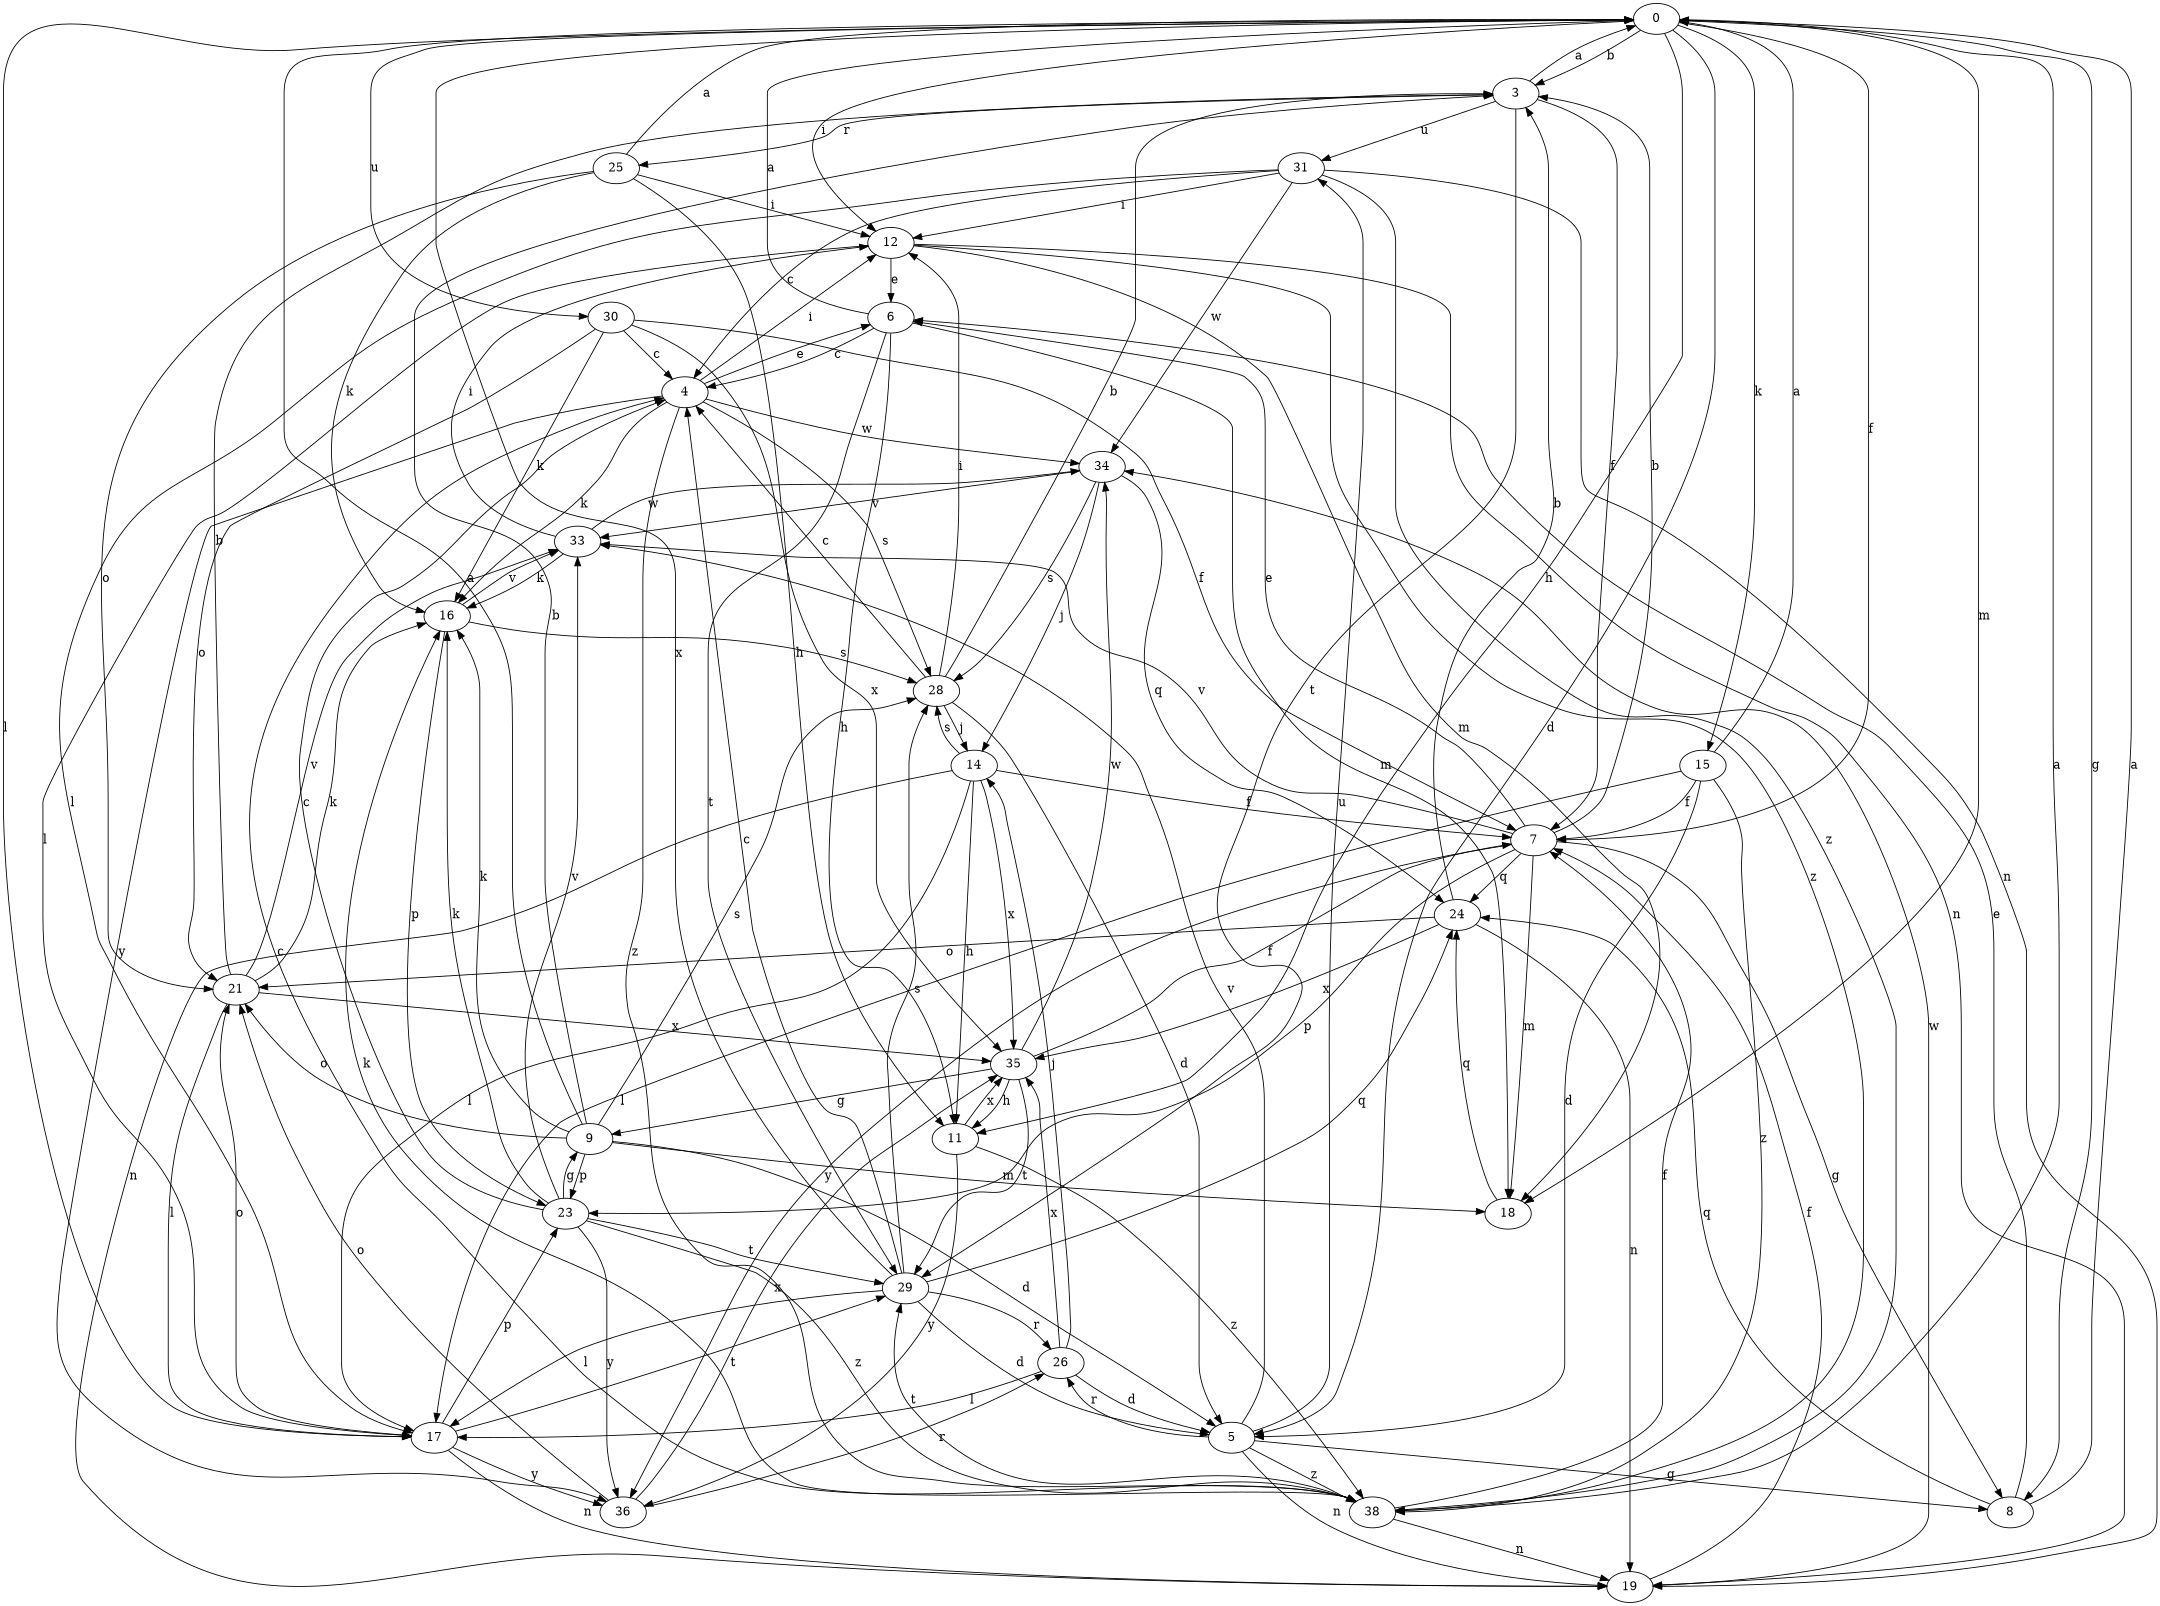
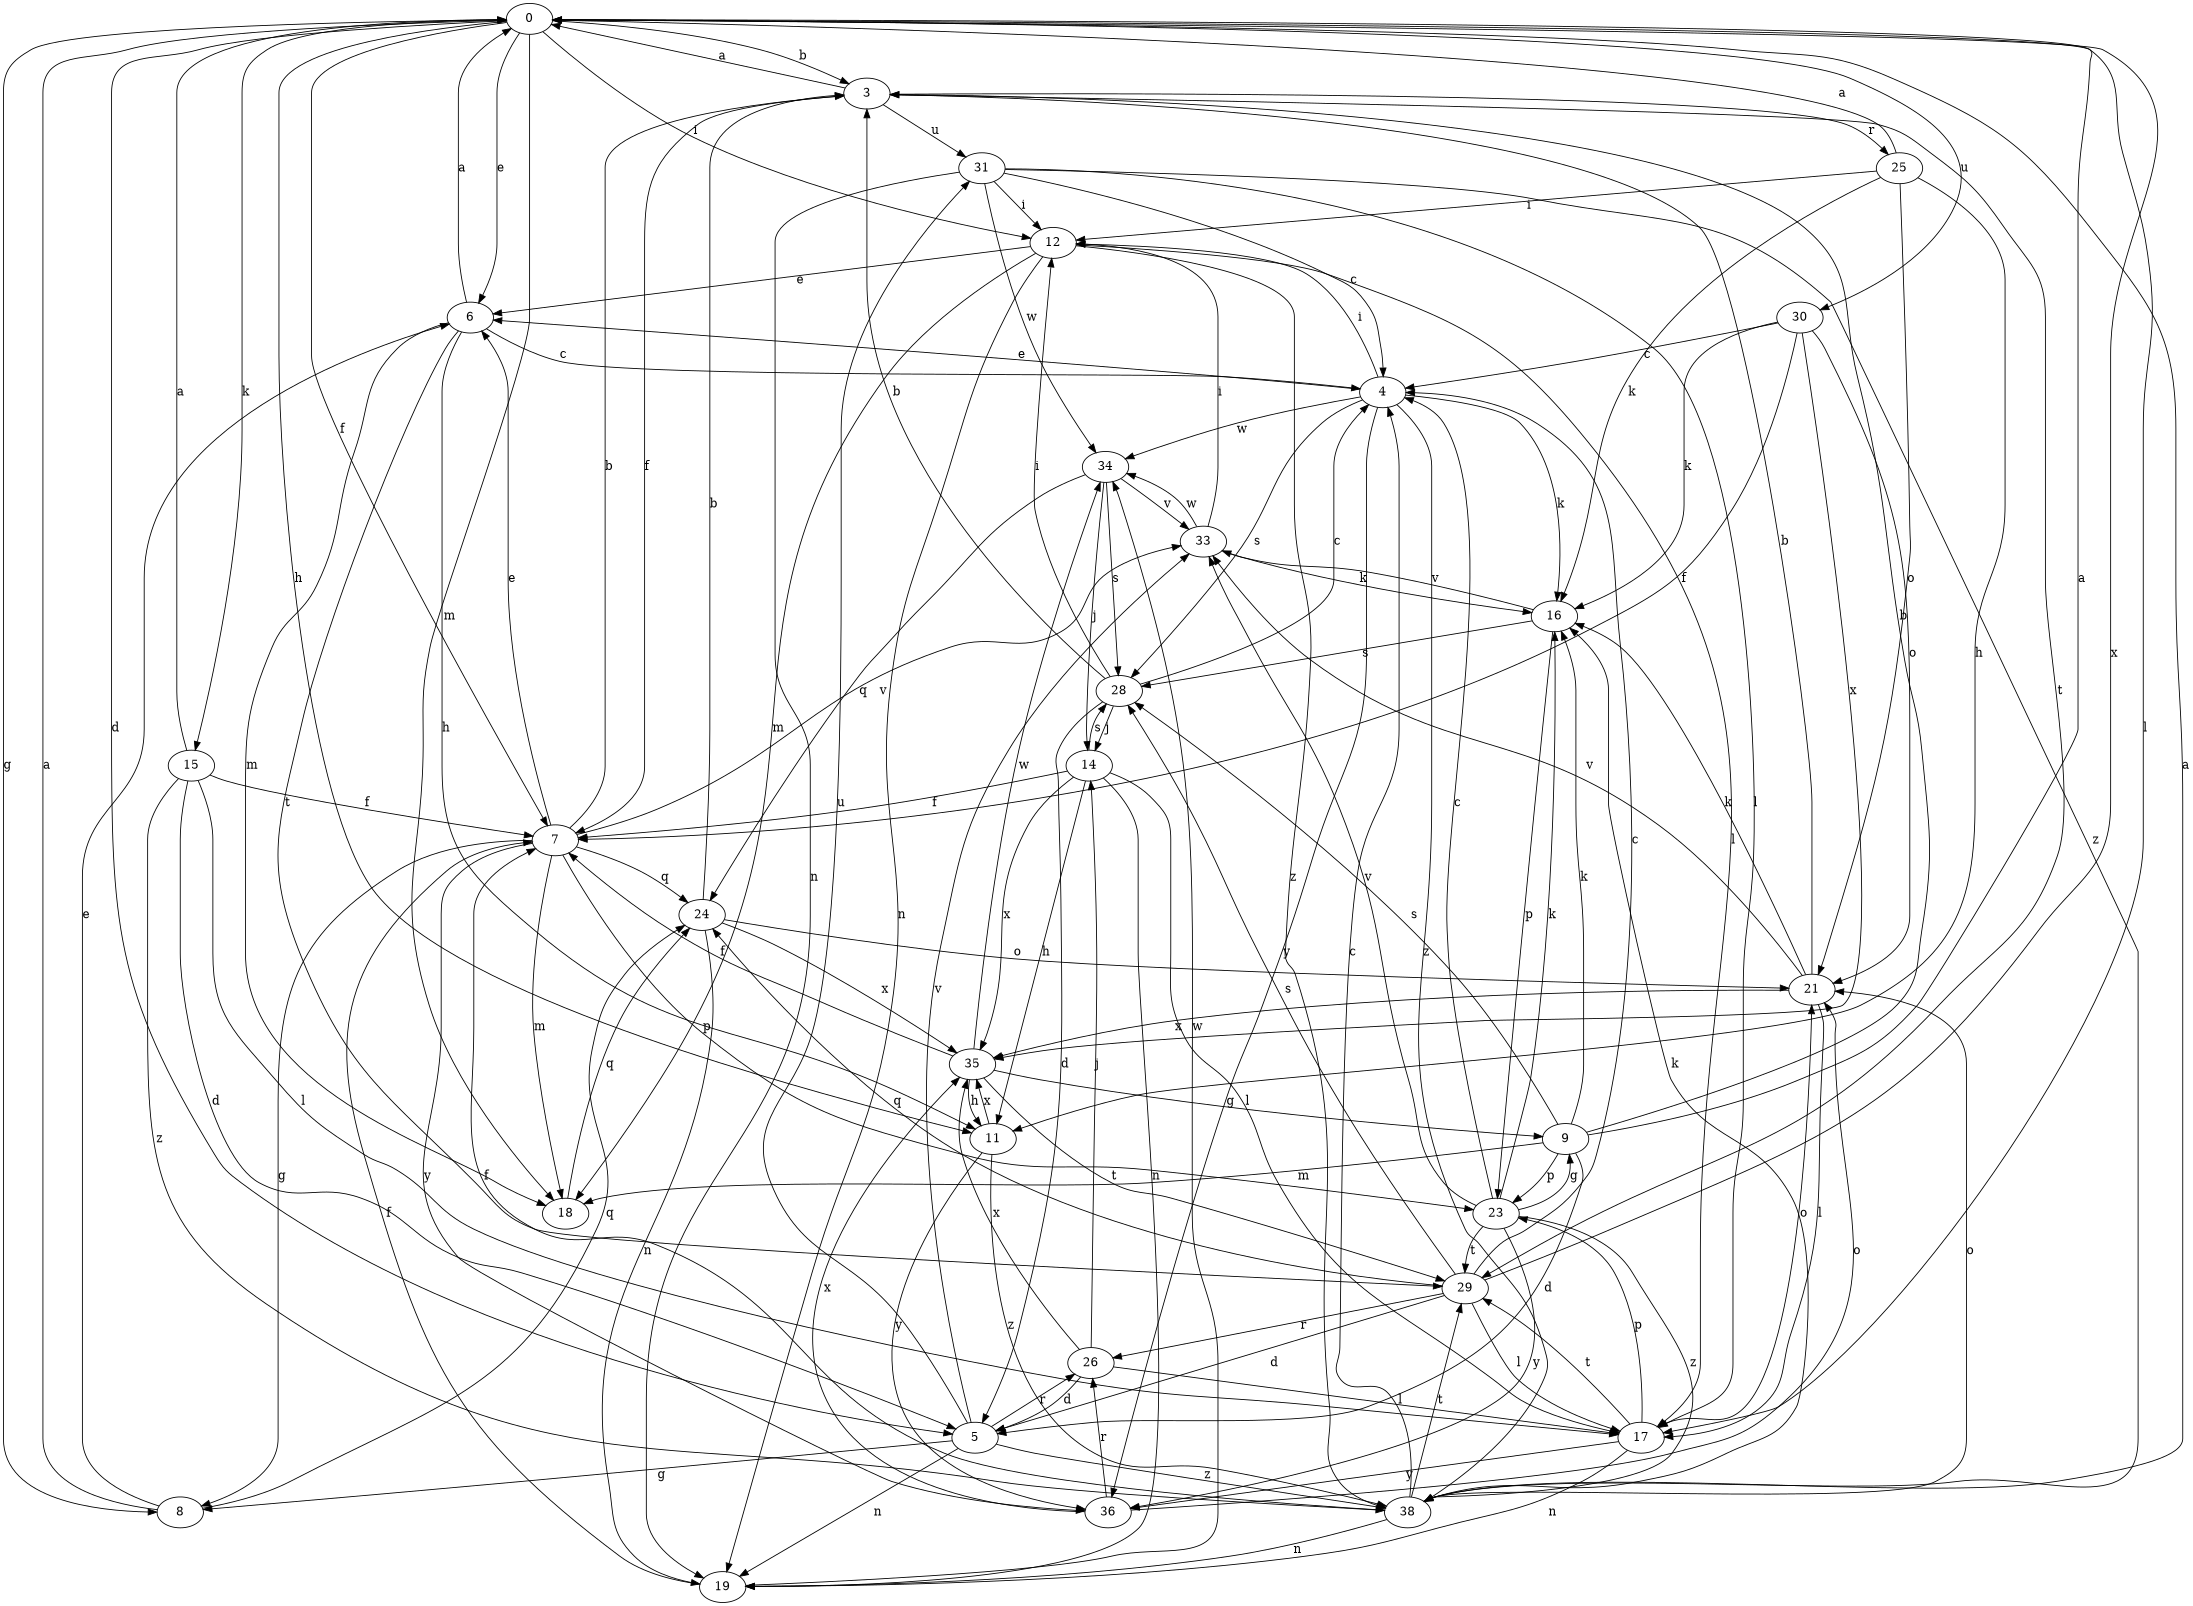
  strict digraph {
    0
    3
    5
    6
    7
    8
    11
    12
    15
    17
    18
    30
    25
    29
    31
    38
    19
    26
    33
    4
    36
    23
    24
    35
    21
    16
    28
    34
    14
    9
    0 -> 3 [label=b]
    0 -> 5 [label=d]
+   0 -> 6 [label=e]
    0 -> 7 [label=f]
    0 -> 8 [label=g]
    0 -> 11 [label=h]
    0 -> 12 [label=i]
    0 -> 15 [label=k]
    0 -> 17 [label=l]
    0 -> 18 [label=m]
    0 -> 30 [label=u]
    3 -> 0 [label=a]
    3 -> 7 [label=f]
    3 -> 25 [label=r]
    3 -> 29 [label=t]
    3 -> 31 [label=u]
    5 -> 8 [label=g]
    5 -> 31 [label=u]
    5 -> 38 [label=z]
    5 -> 19 [label=n]
    5 -> 26 [label=r]
    5 -> 33 [label=v]
    6 -> 0 [label=a]
    6 -> 11 [label=h]
    6 -> 18 [label=m]
    6 -> 29 [label=t]
    6 -> 4 [label=c]
    7 -> 3 [label=b]
    7 -> 6 [label=e]
    7 -> 8 [label=g]
    7 -> 18 [label=m]
    7 -> 33 [label=v]
    7 -> 36 [label=y]
    7 -> 23 [label=p]
    7 -> 24 [label=q]
    8 -> 0 [label=a]
    8 -> 6 [label=e]
    8 -> 24 [label=q]
    11 -> 38 [label=z]
    11 -> 36 [label=y]
    11 -> 35 [label=x]
    12 -> 6 [label=e]
    12 -> 17 [label=l]
    12 -> 18 [label=m]
    12 -> 38 [label=z]
    12 -> 19 [label=n]
    15 -> 0 [label=a]
    15 -> 5 [label=d]
    15 -> 7 [label=f]
    15 -> 17 [label=l]
    15 -> 38 [label=z]
    17 -> 29 [label=t]
    17 -> 19 [label=n]
    17 -> 36 [label=y]
    17 -> 23 [label=p]
    17 -> 21 [label=o]
    18 -> 24 [label=q]
    30 -> 7 [label=f]
    30 -> 4 [label=c]
    30 -> 35 [label=x]
    30 -> 21 [label=o]
    30 -> 16 [label=k]
    25 -> 0 [label=a]
    25 -> 11 [label=h]
    25 -> 12 [label=i]
    25 -> 21 [label=o]
    25 -> 16 [label=k]
    29 -> 0 [label=x]
    29 -> 5 [label=d]
    29 -> 17 [label=l]
    29 -> 26 [label=r]
    29 -> 4 [label=c]
    29 -> 24 [label=q]
    29 -> 28 [label=s]
    31 -> 12 [label=i]
    31 -> 17 [label=l]
    31 -> 38 [label=z]
    31 -> 19 [label=n]
    31 -> 4 [label=c]
    31 -> 34 [label=w]
    38 -> 0 [label=a]
    38 -> 7 [label=f]
    38 -> 29 [label=t]
    38 -> 19 [label=n]
    38 -> 4 [label=c]
    38 -> 16 [label=k]
    19 -> 7 [label=f]
    19 -> 34 [label=w]
    26 -> 5 [label=d]
    26 -> 17 [label=l]
    26 -> 35 [label=x]
    26 -> 14 [label=j]
    33 -> 12 [label=i]
    33 -> 16 [label=k]
    33 -> 34 [label=w]
    4 -> 6 [label=e]
    4 -> 12 [label=i]
    4 -> 38 [label=z]
    4 -> 36 [label=y]
    4 -> 16 [label=k]
    4 -> 28 [label=s]
    4 -> 34 [label=w]
    36 -> 26 [label=r]
    36 -> 35 [label=x]
    36 -> 21 [label=o]
    23 -> 29 [label=t]
    23 -> 38 [label=z]
    23 -> 33 [label=v]
    23 -> 4 [label=c]
    23 -> 36 [label=y]
    23 -> 16 [label=k]
    23 -> 9 [label=g]
    24 -> 3 [label=b]
    24 -> 19 [label=n]
    24 -> 35 [label=x]
    24 -> 21 [label=o]
    35 -> 7 [label=f]
    35 -> 11 [label=h]
    35 -> 29 [label=t]
    35 -> 34 [label=w]
    35 -> 9 [label=g]
    21 -> 3 [label=b]
    21 -> 17 [label=l]
    21 -> 33 [label=v]
    21 -> 35 [label=x]
    21 -> 16 [label=k]
    16 -> 33 [label=v]
    16 -> 23 [label=p]
    16 -> 28 [label=s]
    28 -> 3 [label=b]
    28 -> 5 [label=d]
    28 -> 12 [label=i]
    28 -> 4 [label=c]
    28 -> 14 [label=j]
    34 -> 33 [label=v]
    34 -> 24 [label=q]
    34 -> 28 [label=s]
    34 -> 14 [label=j]
    14 -> 7 [label=f]
    14 -> 11 [label=h]
    14 -> 17 [label=l]
    14 -> 19 [label=n]
    14 -> 35 [label=x]
    14 -> 28 [label=s]
    9 -> 0 [label=a]
    9 -> 3 [label=b]
    9 -> 5 [label=d]
    9 -> 18 [label=m]
    9 -> 23 [label=p]
-   9 -> 21 [label=o]
+   38 -> 21 [label=o]
    9 -> 16 [label=k]
    9 -> 28 [label=s]
  }
